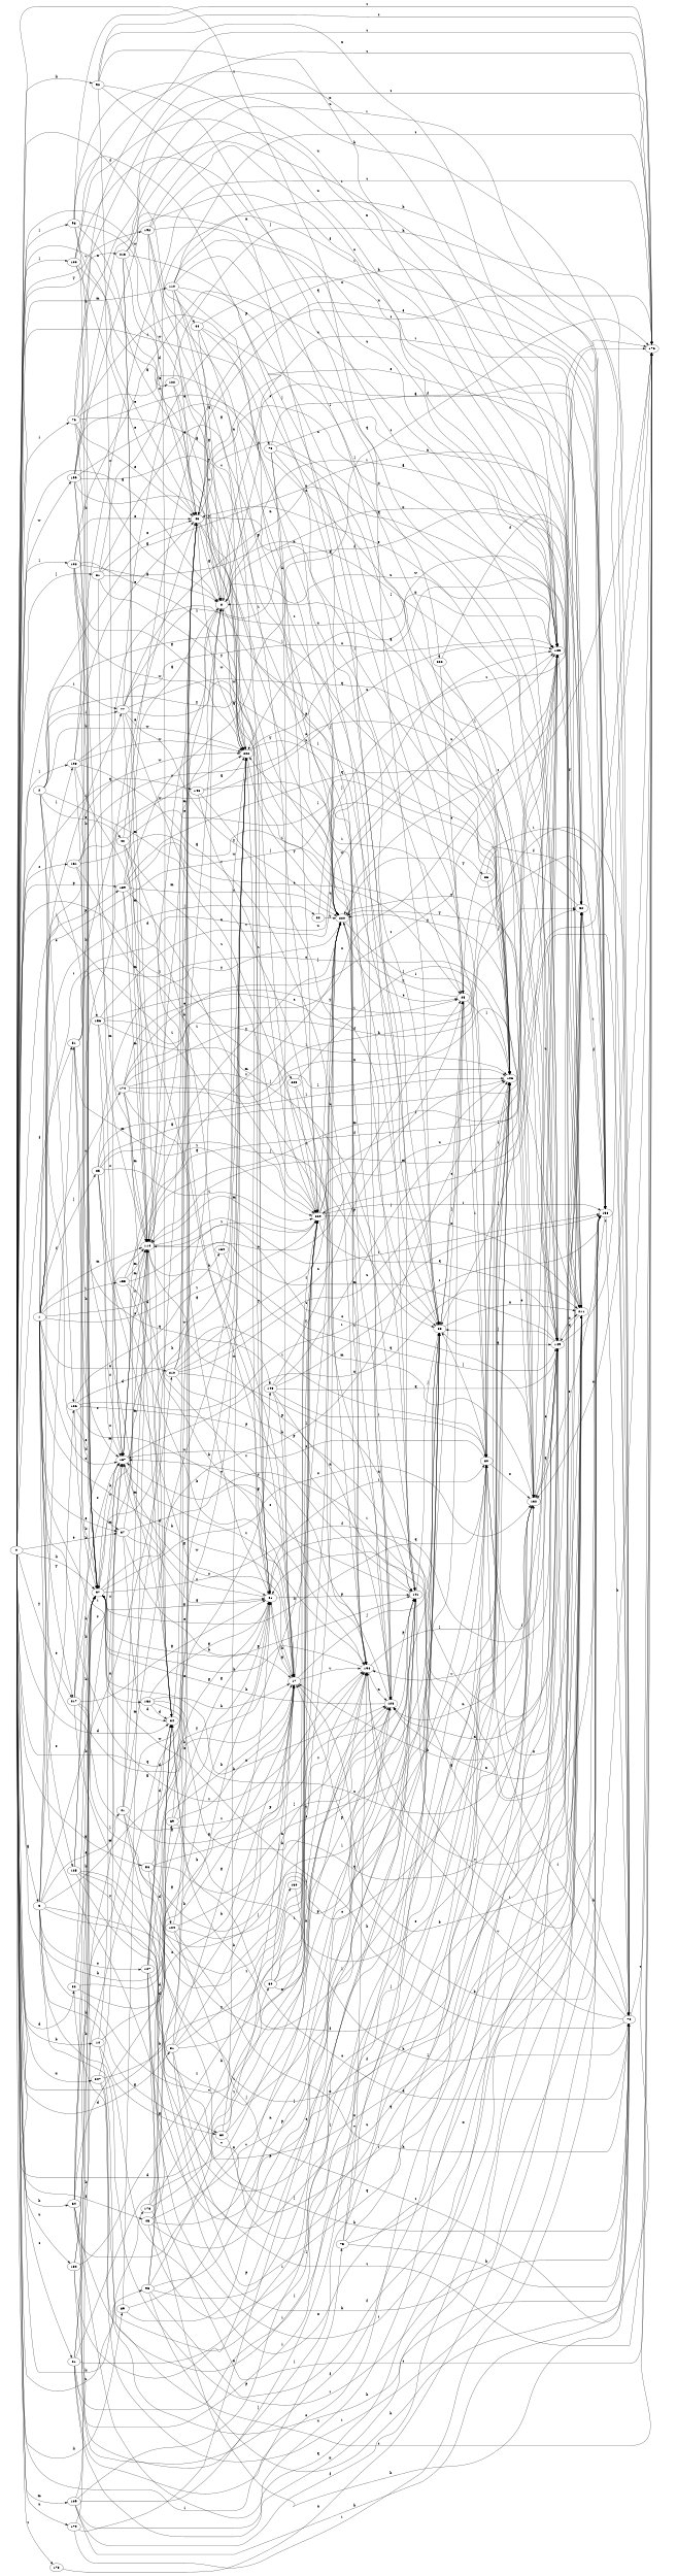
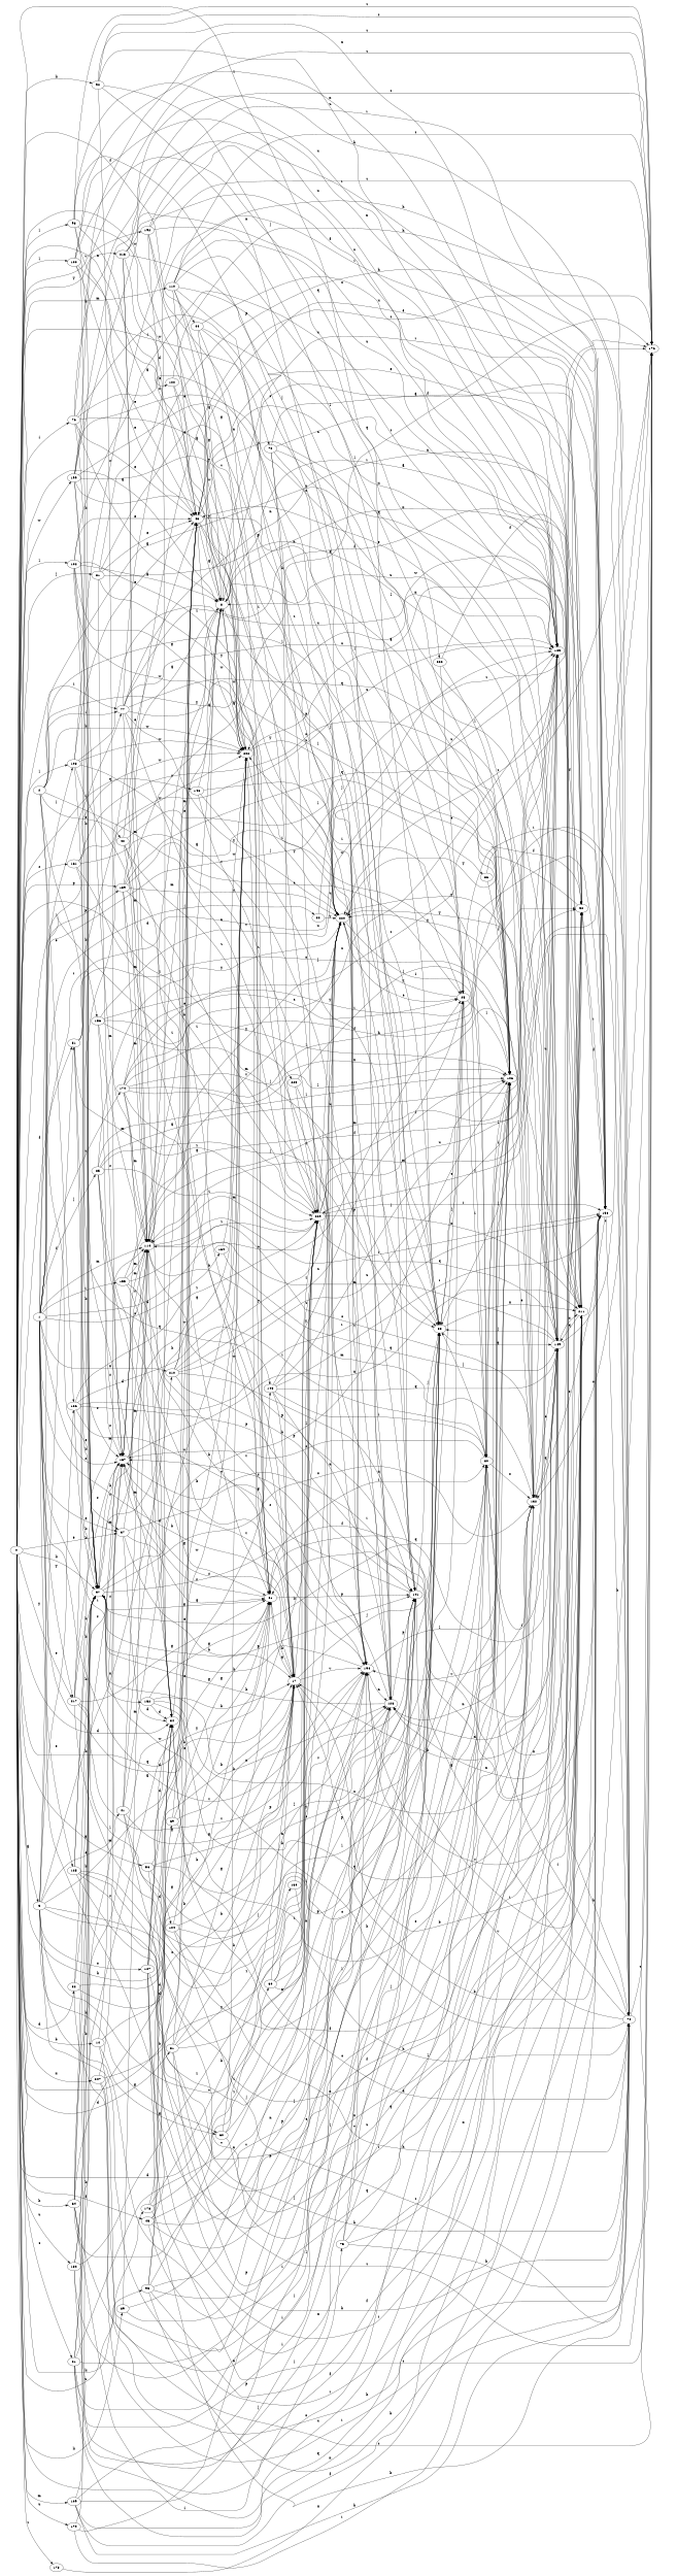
  strict digraph {
    rankdir=LR
    0
    3
    8
    14
    17
    21
    30
    31
    32
    34
    37
    44
    45
    51
    56
    64
    69
    73
    75
    76
    77
    81
    89
    90
    95
    97
    98
    100
    102
    103
    109
    110
    122
    139
    146
    148
    161
    173
    178
    179
    182
    192
    199
    202
    207
    213
    217
    222
    225
    229
    194
    210
    126
    220
    41
    60
    88
    127
    130
    158
    211
    114
    167
    185
    106
    61
    52
    80
    132
    141
    123
    43
    149
    70
    25
    176
    1
    82
    85
    86
    104
    n82 [label=164]
    125
    152
    155
    156
    174
    2
    40
    0 -> 3 [label=a]
    0 -> 8 [label=a]
    0 -> 14 [label=b]
    0 -> 17 [label=b]
    0 -> 21 [label=c]
    0 -> 30 [label=d]
    0 -> 31 [label=d]
    0 -> 32 [label=d]
    0 -> 34 [label=d]
    0 -> 37 [label=e]
    0 -> 44 [label=f]
    0 -> 45 [label=f]
    0 -> 51 [label=f]
    0 -> 56 [label=g]
    0 -> 64 [label=h]
    0 -> 69 [label=h]
    0 -> 73 [label=i]
    0 -> 75 [label=i]
    0 -> 76 [label=i]
    0 -> 77 [label=i]
    0 -> 81 [label=j]
    0 -> 89 [label=k]
    0 -> 90 [label=k]
    0 -> 95 [label=k]
    0 -> 97 [label=k]
    0 -> 98 [label=l]
    0 -> 100 [label=l]
    0 -> 102 [label=l]
    0 -> 103 [label=l]
    0 -> 109 [label=m]
    0 -> 110 [label=m]
    0 -> 122 [label=n]
    0 -> 139 [label=p]
    0 -> 146 [label=q]
    0 -> 148 [label=q]
    0 -> 161 [label=s]
    0 -> 173 [label=t]
    0 -> 178 [label=u]
    0 -> 179 [label=u]
    0 -> 182 [label=u]
    0 -> 192 [label=v]
    0 -> 199 [label=w]
    0 -> 202 [label=w]
    0 -> 207 [label=x]
    0 -> 213 [label=y]
    0 -> 217 [label=y]
    0 -> 222 [label=z]
    0 -> 225 [label=z]
    0 -> 229 [label=z]
    3 -> 51 [label=f]
    3 -> 77 [label=i]
    3 -> 194 [label=v]
    3 -> 210 [label=x]
    3 -> 126 [label=o]
    3 -> 220 [label=y]
    3 -> 41 [label=e]
    3 -> 60 [label=g]
    3 -> 88 [label=j]
    3 -> 127 [label=o]
    3 -> 130 [label=o]
    3 -> 158 [label=r]
    3 -> 211 [label=x]
    8 -> 202 [label=w]
    8 -> 88 [label=j]
    8 -> 158 [label=r]
    8 -> 211 [label=x]
    8 -> 114 [label=m]
    8 -> 167 [label=s]
    8 -> 185 [label=u]
    14 -> 17 [label=b]
    14 -> 60 [label=g]
    14 -> 167 [label=s]
    14 -> 106 [label=l]
    17 -> 229 [label=z]
    17 -> 194 [label=v]
    17 -> 88 [label=j]
    17 -> 167 [label=s]
    17 -> 61 [label=g]
    21 -> 8 [label=a]
    21 -> 97 [label=k]
    21 -> 194 [label=v]
    21 -> 211 [label=x]
    21 -> 106 [label=l]
    21 -> 52 [label=f]
    21 -> 80 [label=i]
    21 -> 132 [label=o]
    30 -> 17 [label=b]
    30 -> 229 [label=z]
    30 -> 194 [label=v]
    30 -> 220 [label=y]
    30 -> 141 [label=p]
    31 -> 17 [label=b]
    31 -> 229 [label=z]
    31 -> 185 [label=u]
    31 -> 61 [label=g]
    31 -> 123 [label=n]
    31 -> 43 [label=e]
    31 -> 149 [label=q]
    32 -> 17 [label=b]
    32 -> 97 [label=k]
    32 -> 158 [label=r]
    32 -> 114 [label=m]
    32 -> 61 [label=g]
    34 -> 43 [label=e]
    34 -> 70 [label=h]
    37 -> 17 [label=b]
    37 -> 34 [label=d]
    37 -> 158 [label=r]
    37 -> 114 [label=m]
    37 -> 61 [label=g]
    44 -> 8 [label=a]
    44 -> 229 [label=z]
    44 -> 185 [label=u]
    44 -> 106 [label=l]
    44 -> 123 [label=n]
    45 -> 17 [label=b]
    45 -> 34 [label=d]
    45 -> 88 [label=j]
    45 -> 106 [label=l]
    45 -> 141 [label=p]
    45 -> 25 [label=c]
    51 -> 97 [label=k]
    51 -> 202 [label=w]
    51 -> 229 [label=z]
    51 -> 167 [label=s]
    51 -> 185 [label=u]
    51 -> 132 [label=o]
    56 -> 34 [label=d]
    56 -> 88 [label=j]
    56 -> 158 [label=r]
    56 -> 132 [label=o]
    56 -> 25 [label=c]
    64 -> 97 [label=k]
    64 -> 202 [label=w]
    64 -> 167 [label=s]
    64 -> 185 [label=u]
    64 -> 106 [label=l]
    64 -> 61 [label=g]
    64 -> 80 [label=i]
    64 -> 123 [label=n]
    69 -> 17 [label=b]
    69 -> 106 [label=l]
    69 -> 61 [label=g]
    69 -> 43 [label=e]
    73 -> 17 [label=b]
    73 -> 229 [label=z]
    73 -> 211 [label=x]
    73 -> 106 [label=l]
    73 -> 52 [label=f]
    73 -> 25 [label=c]
    75 -> 194 [label=v]
    75 -> 88 [label=j]
    75 -> 211 [label=x]
    75 -> 106 [label=l]
    75 -> 70 [label=h]
    76 -> 8 [label=a]
    76 -> 97 [label=k]
    76 -> 220 [label=y]
    76 -> 88 [label=j]
    76 -> 43 [label=e]
    76 -> 70 [label=h]
    76 -> 25 [label=c]
    76 -> 176 [label=t]
    77 -> 194 [label=v]
    77 -> 220 [label=y]
    77 -> 158 [label=r]
    77 -> 114 [label=m]
    77 -> 185 [label=u]
    77 -> 106 [label=l]
    77 -> 52 [label=f]
    77 -> 149 [label=q]
    77 -> 70 [label=h]
    81 -> 220 [label=y]
    81 -> 158 [label=r]
    81 -> 167 [label=s]
    81 -> 141 [label=p]
    81 -> 43 [label=e]
    81 -> 149 [label=q]
    89 -> 194 [label=v]
    89 -> 114 [label=m]
    89 -> 141 [label=p]
    90 -> 88 [label=j]
    90 -> 211 [label=x]
    90 -> 167 [label=s]
    90 -> 185 [label=u]
    90 -> 123 [label=n]
    90 -> 176 [label=t]
    95 -> 34 [label=d]
    95 -> 229 [label=z]
    95 -> 88 [label=j]
    95 -> 61 [label=g]
    95 -> 52 [label=f]
    95 -> 123 [label=n]
    95 -> 70 [label=h]
    97 -> 167 [label=s]
    97 -> 106 [label=l]
    97 -> 61 [label=g]
    97 -> 52 [label=f]
    97 -> 132 [label=o]
    97 -> 141 [label=p]
    97 -> 123 [label=n]
    98 -> 8 [label=a]
    98 -> 97 [label=k]
    98 -> 202 [label=w]
    98 -> 185 [label=u]
    98 -> 141 [label=p]
    98 -> 43 [label=e]
    98 -> 176 [label=t]
    100 -> 97 [label=k]
    100 -> 202 [label=w]
    100 -> 211 [label=x]
    100 -> 185 [label=u]
    100 -> 43 [label=e]
    100 -> 149 [label=q]
    102 -> 8 [label=a]
    102 -> 34 [label=d]
    102 -> 97 [label=k]
    102 -> 202 [label=w]
    102 -> 229 [label=z]
    102 -> 185 [label=u]
    102 -> 61 [label=g]
    102 -> 43 [label=e]
    103 -> 17 [label=b]
    103 -> 97 [label=k]
    103 -> 202 [label=w]
    103 -> 194 [label=v]
    103 -> 185 [label=u]
    103 -> 43 [label=e]
    103 -> 176 [label=t]
    109 -> 97 [label=k]
    109 -> 88 [label=j]
    109 -> 52 [label=f]
    109 -> 141 [label=p]
    109 -> 149 [label=q]
    109 -> 70 [label=h]
    110 -> 202 [label=w]
    110 -> 220 [label=y]
    110 -> 185 [label=u]
    110 -> 61 [label=g]
    110 -> 43 [label=e]
    110 -> 149 [label=q]
    110 -> 70 [label=h]
    110 -> 25 [label=c]
    110 -> 176 [label=t]
    122 -> 8 [label=a]
    122 -> 43 [label=e]
    122 -> 70 [label=h]
    139 -> 8 [label=a]
    139 -> 17 [label=b]
    139 -> 194 [label=v]
    139 -> 220 [label=y]
    139 -> 114 [label=m]
    139 -> 149 [label=q]
    139 -> 25 [label=c]
    139 -> 176 [label=t]
-   146 -> 202 [label=a]
+   146 -> 8 [label=a]
    146 -> 229 [label=z]
    146 -> 88 [label=j]
    146 -> 80 [label=i]
    148 -> 17 [label=b]
    148 -> 220 [label=y]
    148 -> 158 [label=r]
    148 -> 106 [label=l]
    148 -> 80 [label=i]
    148 -> 123 [label=n]
    148 -> 149 [label=q]
    161 -> 97 [label=k]
    161 -> 202 [label=w]
    161 -> 229 [label=z]
    161 -> 80 [label=i]
    161 -> 132 [label=o]
    173 -> 211 [label=x]
    178 -> 17 [label=b]
    178 -> 34 [label=d]
    178 -> 229 [label=z]
    178 -> 70 [label=h]
    179 -> 97 [label=k]
    179 -> 158 [label=r]
    179 -> 123 [label=n]
    182 -> 97 [label=k]
    182 -> 229 [label=z]
    182 -> 114 [label=m]
    182 -> 80 [label=i]
    182 -> 141 [label=p]
    192 -> 34 [label=d]
    192 -> 211 [label=x]
    192 -> 185 [label=u]
    192 -> 106 [label=l]
    192 -> 61 [label=g]
    192 -> 123 [label=n]
    199 -> 97 [label=k]
    199 -> 194 [label=v]
    199 -> 220 [label=y]
    199 -> 158 [label=r]
    199 -> 114 [label=m]
    199 -> 52 [label=f]
    199 -> 132 [label=o]
    199 -> 123 [label=n]
    199 -> 176 [label=t]
    202 -> 8 [label=a]
    202 -> 97 [label=k]
    202 -> 220 [label=y]
    202 -> 88 [label=j]
    202 -> 211 [label=x]
    202 -> 61 [label=g]
    207 -> 220 [label=y]
    207 -> 167 [label=s]
    207 -> 70 [label=h]
    207 -> 176 [label=t]
    213 -> 34 [label=d]
    213 -> 88 [label=j]
    213 -> 158 [label=r]
    213 -> 114 [label=m]
    213 -> 185 [label=u]
    213 -> 43 [label=e]
    213 -> 176 [label=t]
    217 -> 17 [label=b]
    217 -> 97 [label=k]
    217 -> 194 [label=v]
    217 -> 88 [label=j]
    217 -> 167 [label=s]
    217 -> 61 [label=g]
    217 -> 43 [label=e]
    222 -> 106 [label=l]
    222 -> 52 [label=f]
    222 -> 25 [label=c]
    225 -> 229 [label=z]
    225 -> 106 [label=l]
    225 -> 141 [label=p]
    229 -> 220 [label=y]
    229 -> 158 [label=r]
    229 -> 211 [label=x]
    229 -> 114 [label=m]
    229 -> 185 [label=u]
    229 -> 106 [label=l]
    229 -> 149 [label=q]
    194 -> 97 [label=k]
    194 -> 106 [label=l]
    194 -> 123 [label=n]
    210 -> 8 [label=a]
    210 -> 220 [label=y]
    210 -> 211 [label=x]
    210 -> 185 [label=u]
    210 -> 141 [label=p]
    210 -> 43 [label=e]
    210 -> 25 [label=c]
    126 -> 97 [label=k]
    126 -> 229 [label=z]
    126 -> 194 [label=v]
    126 -> 158 [label=r]
    126 -> 80 [label=i]
    126 -> 141 [label=p]
    220 -> 194 [label=v]
    220 -> 114 [label=m]
    220 -> 185 [label=u]
    220 -> 80 [label=i]
    220 -> 25 [label=c]
    220 -> 176 [label=t]
    41 -> 8 [label=a]
    41 -> 202 [label=w]
    41 -> 211 [label=x]
    41 -> 114 [label=m]
    41 -> 80 [label=i]
    41 -> 141 [label=p]
    60 -> 202 [label=w]
    60 -> 141 [label=p]
    60 -> 123 [label=n]
    60 -> 149 [label=q]
    88 -> 202 [label=w]
    88 -> 211 [label=x]
    88 -> 149 [label=q]
    88 -> 25 [label=c]
    127 -> 17 [label=b]
    127 -> 34 [label=d]
    127 -> 202 [label=w]
    127 -> 158 [label=r]
    127 -> 61 [label=g]
    127 -> 52 [label=f]
    127 -> 132 [label=o]
    127 -> 176 [label=t]
    130 -> 229 [label=z]
    130 -> 132 [label=o]
    158 -> 8 [label=a]
    158 -> 52 [label=f]
    158 -> 132 [label=o]
    158 -> 43 [label=e]
    158 -> 70 [label=h]
    211 -> 8 [label=a]
    211 -> 17 [label=b]
    211 -> 202 [label=w]
    211 -> 194 [label=v]
    211 -> 149 [label=q]
    114 -> 34 [label=d]
    114 -> 220 [label=y]
    114 -> 158 [label=r]
    114 -> 167 [label=s]
    114 -> 132 [label=o]
    114 -> 141 [label=p]
    167 -> 97 [label=k]
    167 -> 202 [label=w]
    167 -> 194 [label=v]
    167 -> 211 [label=x]
    167 -> 114 [label=m]
    185 -> 88 [label=j]
    185 -> 114 [label=m]
    185 -> 52 [label=f]
    106 -> 220 [label=y]
    106 -> 80 [label=i]
    106 -> 132 [label=o]
    61 -> 17 [label=b]
    61 -> 167 [label=s]
    61 -> 80 [label=i]
    61 -> 141 [label=p]
    61 -> 149 [label=q]
    52 -> 220 [label=y]
    52 -> 158 [label=r]
    52 -> 123 [label=n]
    52 -> 43 [label=e]
    80 -> 97 [label=k]
    80 -> 88 [label=j]
    80 -> 211 [label=x]
    80 -> 167 [label=s]
    80 -> 106 [label=l]
    80 -> 132 [label=o]
    132 -> 194 [label=v]
    132 -> 220 [label=y]
    132 -> 114 [label=m]
    132 -> 185 [label=u]
    132 -> 123 [label=n]
    132 -> 149 [label=q]
    141 -> 88 [label=j]
    141 -> 158 [label=r]
    141 -> 167 [label=s]
    123 -> 97 [label=k]
    123 -> 167 [label=s]
    123 -> 141 [label=p]
    43 -> 8 [label=a]
    43 -> 202 [label=w]
    43 -> 220 [label=y]
    43 -> 114 [label=m]
    43 -> 185 [label=u]
    43 -> 106 [label=l]
    43 -> 141 [label=p]
    43 -> 149 [label=q]
    149 -> 8 [label=a]
    149 -> 17 [label=b]
    149 -> 220 [label=y]
    149 -> 88 [label=j]
    149 -> 211 [label=x]
    149 -> 114 [label=m]
    149 -> 80 [label=i]
    149 -> 132 [label=o]
    149 -> 123 [label=n]
    149 -> 43 [label=e]
    149 -> 70 [label=h]
    149 -> 176 [label=t]
    70 -> 34 [label=d]
    70 -> 97 [label=k]
    70 -> 229 [label=z]
    70 -> 194 [label=v]
    70 -> 61 [label=g]
    70 -> 80 [label=i]
    70 -> 176 [label=t]
    25 -> 220 [label=y]
    25 -> 88 [label=j]
    25 -> 158 [label=r]
    25 -> 106 [label=l]
    25 -> 80 [label=i]
    176 -> 17 [label=b]
    176 -> 114 [label=m]
    176 -> 132 [label=o]
    1 -> 17 [label=b]
    1 -> 37 [label=e]
    1 -> 103 [label=l]
    1 -> 139 [label=p]
    1 -> 217 [label=y]
    1 -> 194 [label=v]
    1 -> 210 [label=x]
    1 -> 114 [label=m]
    1 -> 167 [label=s]
    1 -> 185 [label=u]
    1 -> 70 [label=h]
    1 -> 25 [label=c]
    1 -> 82 [label=j]
    1 -> 85 [label=j]
    1 -> 86 [label=j]
    1 -> 104 [label=l]
    1 -> n82 [label=o]
    1 -> 125 [label=o]
    1 -> 152 [label=r]
    1 -> 155 [label=r]
    1 -> 156 [label=r]
    1 -> 174 [label=t]
    82 -> 220 [label=y]
    82 -> 176 [label=t]
    85 -> 17 [label=b]
    85 -> 229 [label=z]
    85 -> 220 [label=y]
    85 -> 88 [label=j]
    85 -> 167 [label=s]
    85 -> 185 [label=u]
    85 -> 106 [label=l]
    85 -> 61 [label=g]
    86 -> 106 [label=l]
    86 -> 52 [label=f]
    104 -> 106 [label=l]
    104 -> 123 [label=n]
    104 -> 43 [label=e]
    104 -> 70 [label=h]
    104 -> 176 [label=t]
    n82 -> 202 [label=w]
    n82 -> 149 [label=q]
    125 -> 97 [label=k]
    125 -> 211 [label=x]
    125 -> 114 [label=m]
    125 -> 52 [label=f]
    125 -> 70 [label=h]
    125 -> 176 [label=t]
    152 -> 17 [label=b]
    152 -> 34 [label=d]
    152 -> 185 [label=u]
    152 -> 61 [label=g]
    152 -> 149 [label=q]
    155 -> 17 [label=b]
    155 -> 229 [label=z]
    155 -> 194 [label=v]
    155 -> 114 [label=m]
    155 -> 52 [label=f]
    156 -> 88 [label=j]
    156 -> 158 [label=r]
    156 -> 114 [label=m]
    156 -> 167 [label=s]
    156 -> 185 [label=u]
    156 -> 106 [label=l]
    174 -> 34 [label=d]
    174 -> 211 [label=x]
    174 -> 114 [label=m]
    174 -> 185 [label=u]
    174 -> 106 [label=l]
    174 -> 61 [label=g]
    174 -> 52 [label=f]
    174 -> 70 [label=h]
    174 -> 25 [label=c]
    174 -> 176 [label=t]
    2 -> 37 [label=e]
    2 -> 77 [label=i]
    2 -> 148 [label=q]
    2 -> 202 [label=w]
    2 -> 126 [label=o]
    2 -> 220 [label=y]
    2 -> 185 [label=u]
    2 -> 106 [label=l]
    2 -> 123 [label=n]
    2 -> 40 [label=e]
    40 -> 229 [label=z]
    40 -> 114 [label=m]
    40 -> 106 [label=l]
    40 -> 61 [label=g]
    40 -> 176 [label=t]
  }
